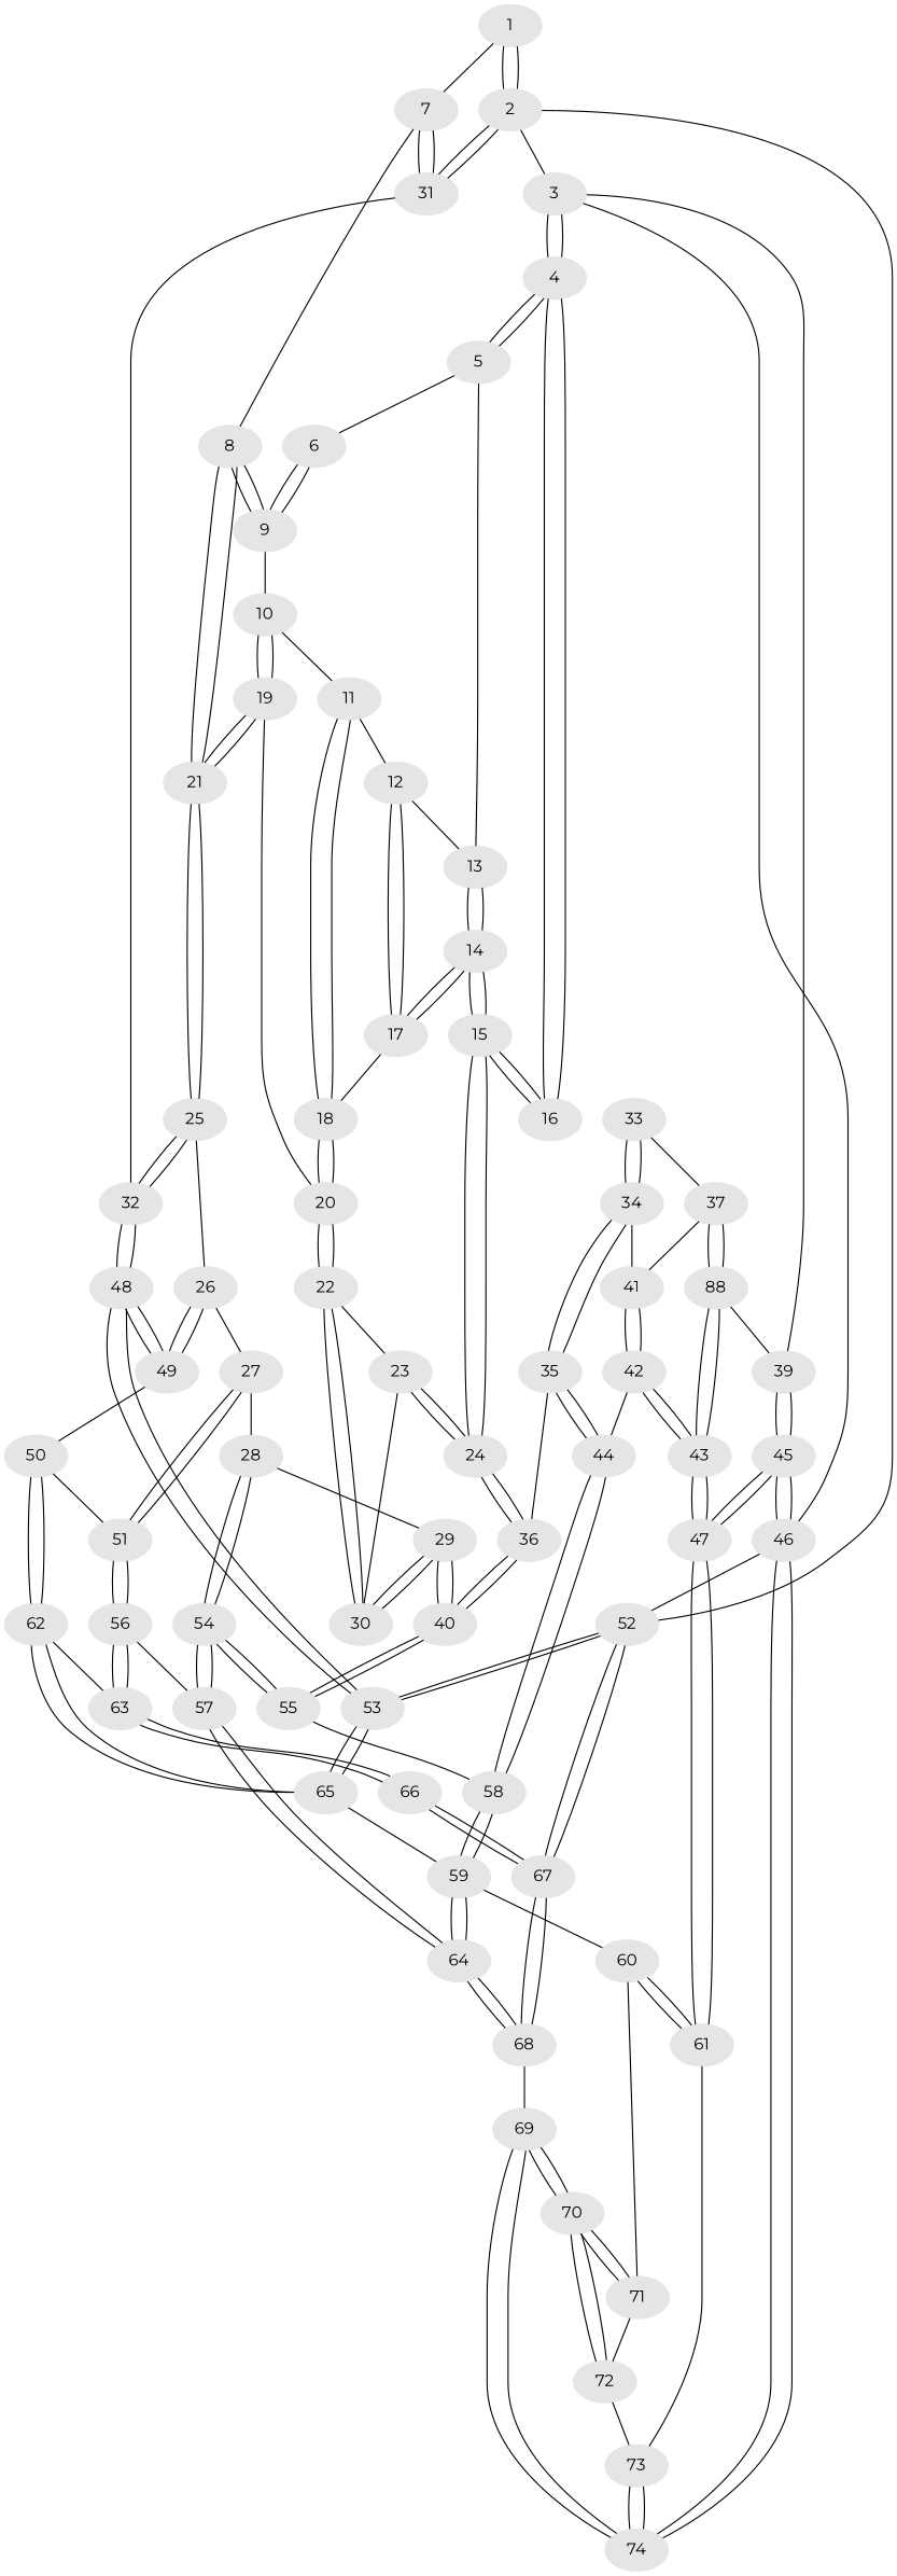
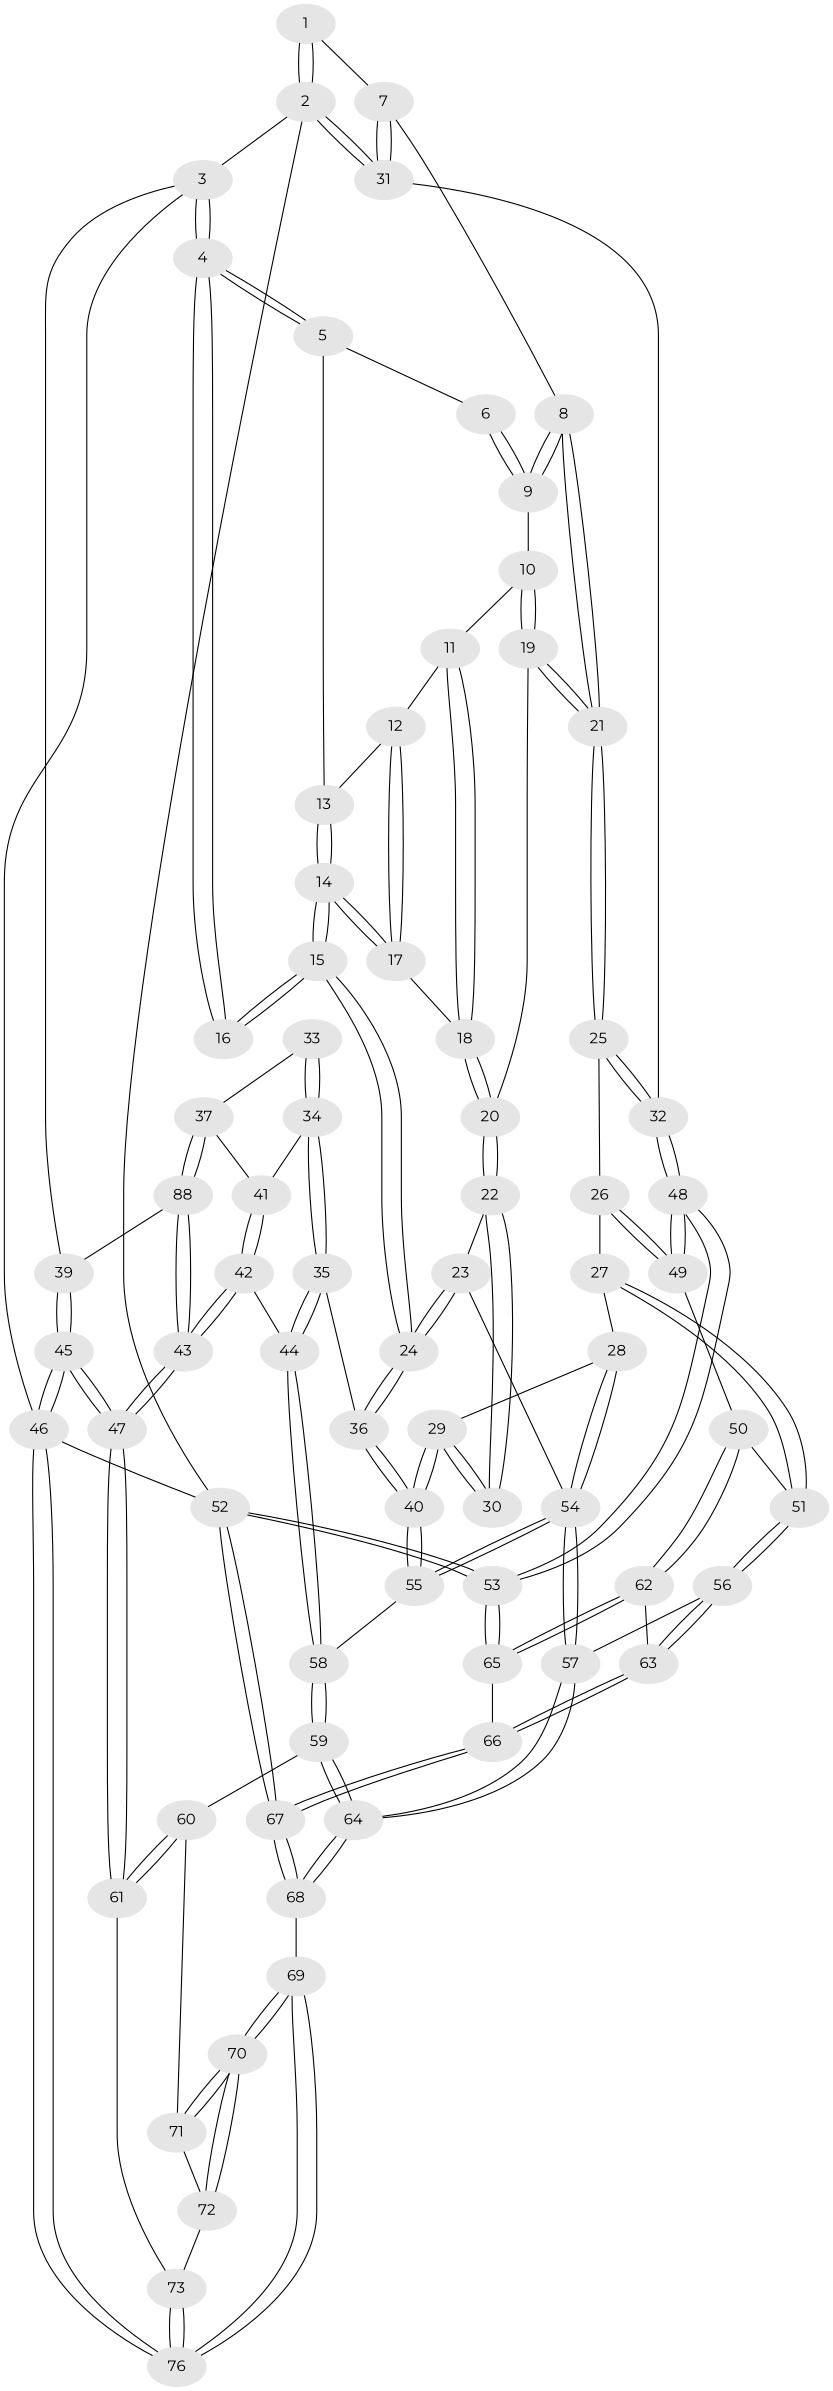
  graph {
    fontname=Montserrat
    node [color=gray90 fontname=Montserrat style=filled]
    edge [fontname=Montserrat]
    1
    2
    7
    3
    31
    52
    8
    4
    39
    46
    32
    53
    67
    5
    16
    45
-   74
+   74 [label=76]
    6
    13
    9
    14
    10
    21
    25
    11
    19
    12
    18
    20
    17
    15
    24
    36
    22
    23
    30
    26
    40
    27
    49
    48
    28
    51
    50
    29
    54
    56
    55
    57
    33
    34
    37
    35
    41
    n55 [label=88]
    44
    42
    58
    43
    47
    61
    59
    73
    65
    62
    63
    68
    66
    64
    60
    71
    72
    69
    70
    1 -- 2
    1 -- 2
    1 -- 7
    2 -- 3
    2 -- 31
    2 -- 31
    2 -- 52
    7 -- 31
    7 -- 31
    7 -- 8
    3 -- 4
    3 -- 4
    3 -- 39
    3 -- 46
    31 -- 32
    52 -- 53
    52 -- 53
    52 -- 67
    52 -- 67
    8 -- 9
    8 -- 9
    8 -- 21
    8 -- 21
    4 -- 5
    4 -- 5
    4 -- 16
    4 -- 16
    39 -- 45
    39 -- 45
    46 -- 52
    46 -- 74
    46 -- 74
    32 -- 48
    32 -- 48
    53 -- 65
    53 -- 65
    67 -- 68
    67 -- 68
    5 -- 6
    5 -- 13
    45 -- 46
    45 -- 46
    45 -- 47
    45 -- 47
    6 -- 9
    6 -- 9
    13 -- 14
    13 -- 14
    9 -- 10
    14 -- 17
    14 -- 17
    14 -- 15
    14 -- 15
    10 -- 11
    10 -- 19
    10 -- 19
    21 -- 25
    21 -- 25
    25 -- 32
    25 -- 32
    25 -- 26
    11 -- 12
    11 -- 18
    11 -- 18
    19 -- 21
    19 -- 21
    19 -- 20
    12 -- 13
    12 -- 17
    12 -- 17
    18 -- 20
    18 -- 20
    20 -- 22
    20 -- 22
    17 -- 18
    15 -- 16
    15 -- 16
    15 -- 24
    15 -- 24
    24 -- 36
    24 -- 36
    36 -- 40
    36 -- 40
    22 -- 23
    22 -- 30
    22 -- 30
    23 -- 24
    23 -- 24
-   23 -- 30
+   23 -- 54
    26 -- 27
    26 -- 49
    26 -- 49
    40 -- 55
    40 -- 55
    27 -- 28
    27 -- 51
    27 -- 51
    49 -- 50
    48 -- 53
    48 -- 53
    48 -- 49
    48 -- 49
    28 -- 29
    28 -- 54
    28 -- 54
    51 -- 56
    51 -- 56
    50 -- 51
    50 -- 62
    50 -- 62
    29 -- 30
    29 -- 30
    29 -- 40
    29 -- 40
    54 -- 55
    54 -- 55
    54 -- 57
    54 -- 57
    56 -- 57
    56 -- 63
    56 -- 63
    55 -- 58
    57 -- 64
    57 -- 64
    33 -- 34
    33 -- 34
    33 -- 37
    34 -- 35
    34 -- 35
    34 -- 41
    37 -- 41
    37 -- n55
    37 -- n55
    35 -- 36
    35 -- 44
    35 -- 44
    41 -- 42
    41 -- 42
    n55 -- 39
    n55 -- 43
    n55 -- 43
    44 -- 58
    44 -- 58
    42 -- 44
    42 -- 43
    42 -- 43
    58 -- 59
    58 -- 59
    43 -- 47
    43 -- 47
    47 -- 61
    47 -- 61
    61 -- 73
    59 -- 64
    59 -- 64
    59 -- 60
    73 -- 74
    73 -- 74
-   65 -- 59
+   65 -- 66
    62 -- 65
    62 -- 65
    62 -- 63
    63 -- 66
    63 -- 66
    68 -- 69
    66 -- 67
    66 -- 67
    64 -- 68
    64 -- 68
    60 -- 61
    60 -- 61
    60 -- 71
    71 -- 72
    72 -- 73
    69 -- 74
    69 -- 74
    69 -- 70
    69 -- 70
    70 -- 71
    70 -- 71
    70 -- 72
    70 -- 72
  }
